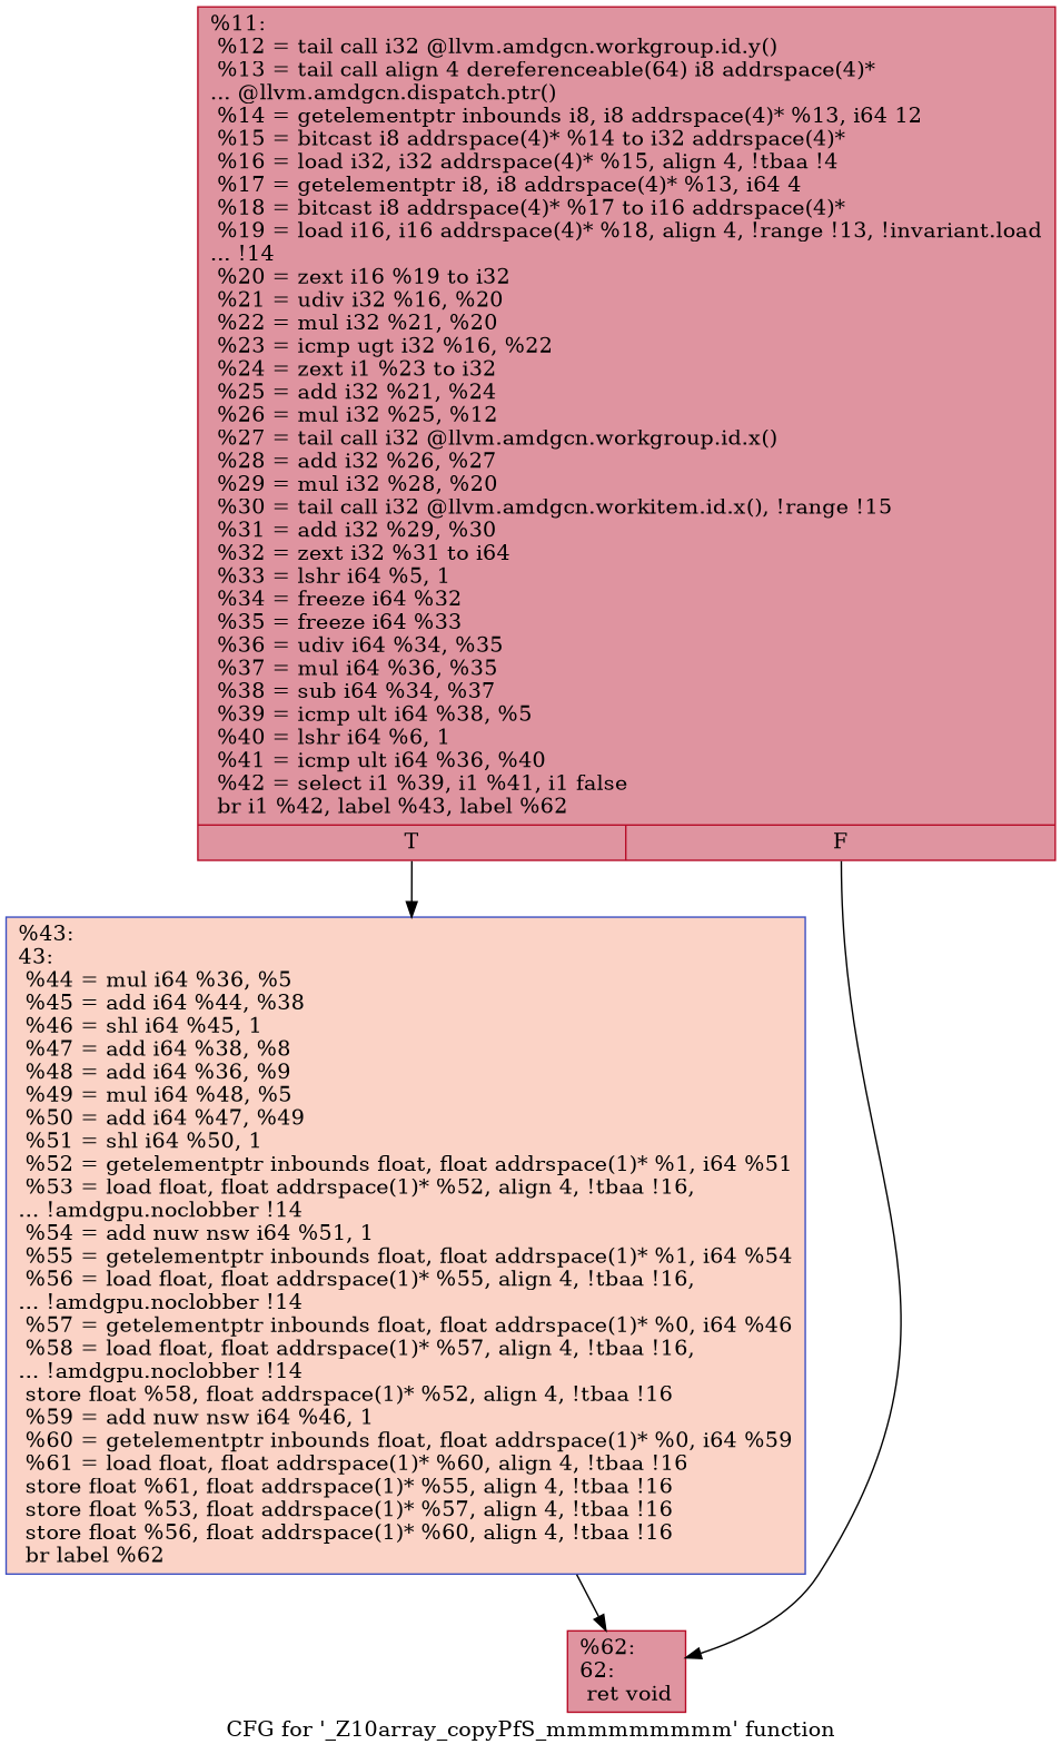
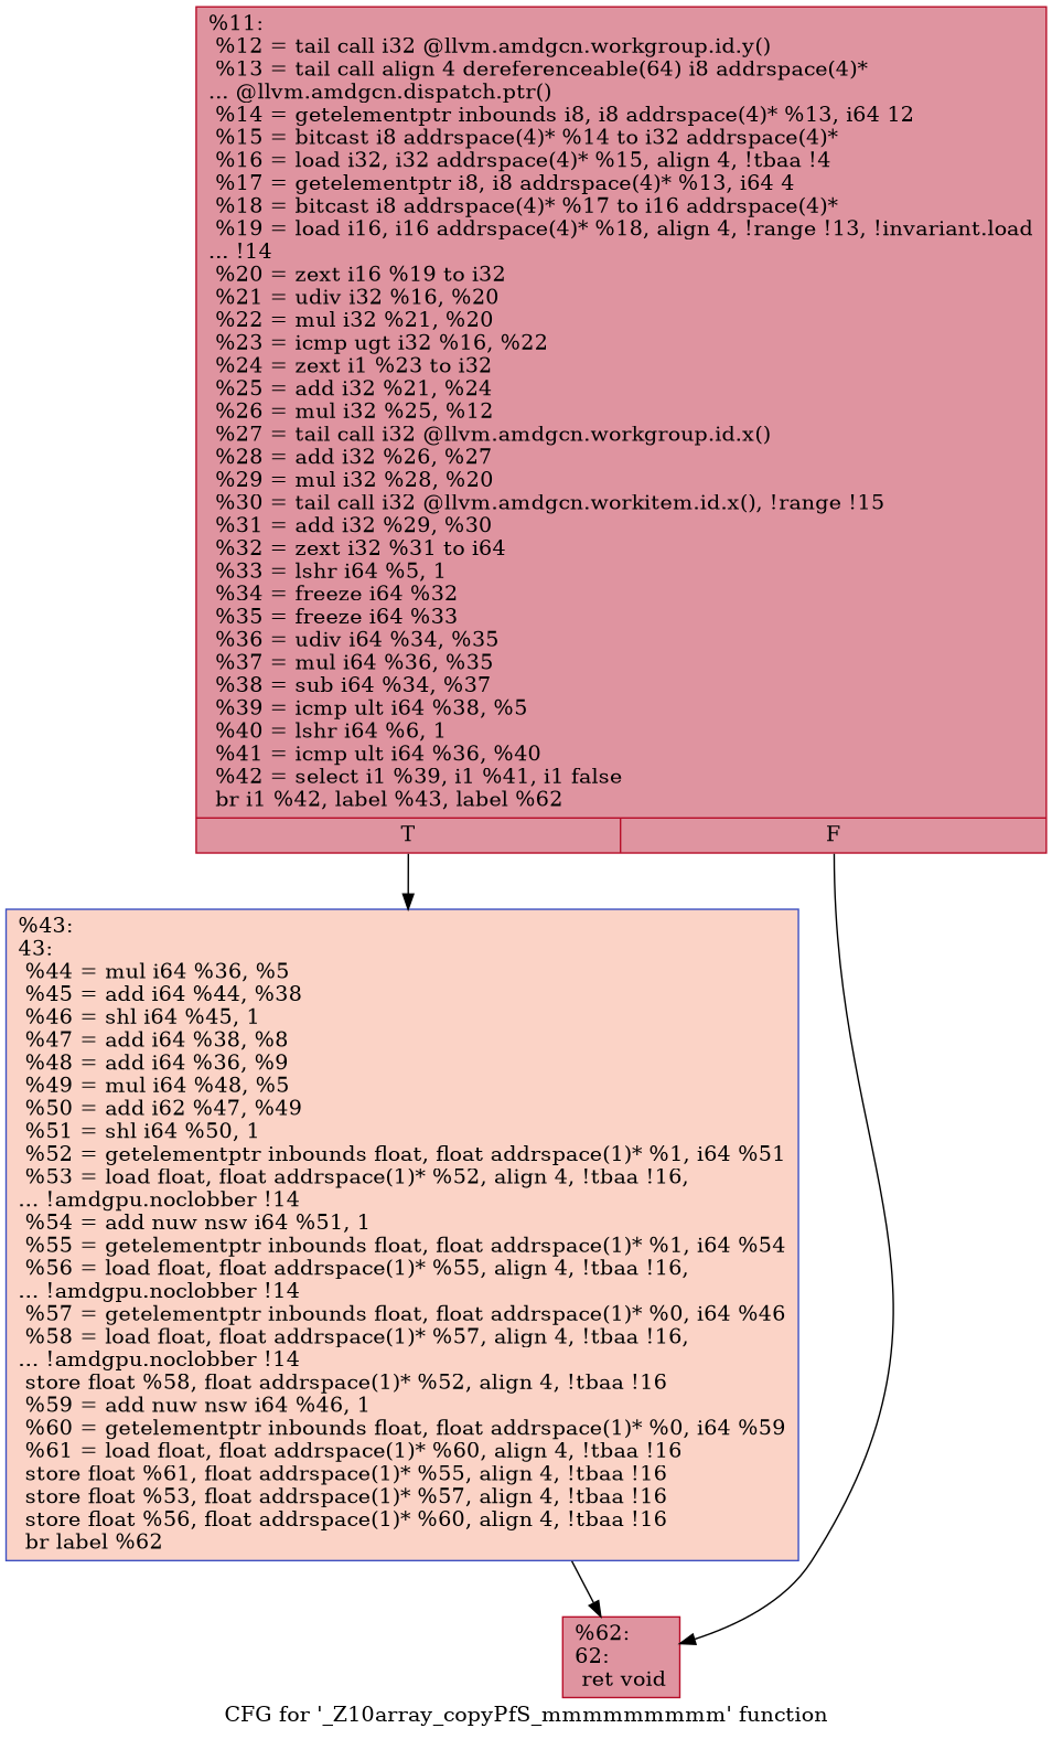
  digraph {
    label="CFG for '_Z10array_copyPfS_mmmmmmmmm' function"
    node [color="#b70d28ff" fillcolor="#b70d2870" shape=record style=filled]
    n1 [label="{%11:\l  %12 = tail call i32 @llvm.amdgcn.workgroup.id.y()\l  %13 = tail call align 4 dereferenceable(64) i8 addrspace(4)*\l... @llvm.amdgcn.dispatch.ptr()\l  %14 = getelementptr inbounds i8, i8 addrspace(4)* %13, i64 12\l  %15 = bitcast i8 addrspace(4)* %14 to i32 addrspace(4)*\l  %16 = load i32, i32 addrspace(4)* %15, align 4, !tbaa !4\l  %17 = getelementptr i8, i8 addrspace(4)* %13, i64 4\l  %18 = bitcast i8 addrspace(4)* %17 to i16 addrspace(4)*\l  %19 = load i16, i16 addrspace(4)* %18, align 4, !range !13, !invariant.load\l... !14\l  %20 = zext i16 %19 to i32\l  %21 = udiv i32 %16, %20\l  %22 = mul i32 %21, %20\l  %23 = icmp ugt i32 %16, %22\l  %24 = zext i1 %23 to i32\l  %25 = add i32 %21, %24\l  %26 = mul i32 %25, %12\l  %27 = tail call i32 @llvm.amdgcn.workgroup.id.x()\l  %28 = add i32 %26, %27\l  %29 = mul i32 %28, %20\l  %30 = tail call i32 @llvm.amdgcn.workitem.id.x(), !range !15\l  %31 = add i32 %29, %30\l  %32 = zext i32 %31 to i64\l  %33 = lshr i64 %5, 1\l  %34 = freeze i64 %32\l  %35 = freeze i64 %33\l  %36 = udiv i64 %34, %35\l  %37 = mul i64 %36, %35\l  %38 = sub i64 %34, %37\l  %39 = icmp ult i64 %38, %5\l  %40 = lshr i64 %6, 1\l  %41 = icmp ult i64 %36, %40\l  %42 = select i1 %39, i1 %41, i1 false\l  br i1 %42, label %43, label %62\l|{<s0>T|<s1>F}}"]
-   n2 [color="#3d50c3ff" fillcolor="#f59c7d70" label="{%43:\l43:                                               \l  %44 = mul i64 %36, %5\l  %45 = add i64 %44, %38\l  %46 = shl i64 %45, 1\l  %47 = add i64 %38, %8\l  %48 = add i64 %36, %9\l  %49 = mul i64 %48, %5\l  %50 = add i64 %47, %49\l  %51 = shl i64 %50, 1\l  %52 = getelementptr inbounds float, float addrspace(1)* %1, i64 %51\l  %53 = load float, float addrspace(1)* %52, align 4, !tbaa !16,\l... !amdgpu.noclobber !14\l  %54 = add nuw nsw i64 %51, 1\l  %55 = getelementptr inbounds float, float addrspace(1)* %1, i64 %54\l  %56 = load float, float addrspace(1)* %55, align 4, !tbaa !16,\l... !amdgpu.noclobber !14\l  %57 = getelementptr inbounds float, float addrspace(1)* %0, i64 %46\l  %58 = load float, float addrspace(1)* %57, align 4, !tbaa !16,\l... !amdgpu.noclobber !14\l  store float %58, float addrspace(1)* %52, align 4, !tbaa !16\l  %59 = add nuw nsw i64 %46, 1\l  %60 = getelementptr inbounds float, float addrspace(1)* %0, i64 %59\l  %61 = load float, float addrspace(1)* %60, align 4, !tbaa !16\l  store float %61, float addrspace(1)* %55, align 4, !tbaa !16\l  store float %53, float addrspace(1)* %57, align 4, !tbaa !16\l  store float %56, float addrspace(1)* %60, align 4, !tbaa !16\l  br label %62\l}"]
+   n2 [color="#3d50c3ff" fillcolor="#f59c7d70" label="{%43:\l43:                                               \l  %44 = mul i64 %36, %5\l  %45 = add i64 %44, %38\l  %46 = shl i64 %45, 1\l  %47 = add i64 %38, %8\l  %48 = add i64 %36, %9\l  %49 = mul i64 %48, %5\l  %50 = add i62 %47, %49\l  %51 = shl i64 %50, 1\l  %52 = getelementptr inbounds float, float addrspace(1)* %1, i64 %51\l  %53 = load float, float addrspace(1)* %52, align 4, !tbaa !16,\l... !amdgpu.noclobber !14\l  %54 = add nuw nsw i64 %51, 1\l  %55 = getelementptr inbounds float, float addrspace(1)* %1, i64 %54\l  %56 = load float, float addrspace(1)* %55, align 4, !tbaa !16,\l... !amdgpu.noclobber !14\l  %57 = getelementptr inbounds float, float addrspace(1)* %0, i64 %46\l  %58 = load float, float addrspace(1)* %57, align 4, !tbaa !16,\l... !amdgpu.noclobber !14\l  store float %58, float addrspace(1)* %52, align 4, !tbaa !16\l  %59 = add nuw nsw i64 %46, 1\l  %60 = getelementptr inbounds float, float addrspace(1)* %0, i64 %59\l  %61 = load float, float addrspace(1)* %60, align 4, !tbaa !16\l  store float %61, float addrspace(1)* %55, align 4, !tbaa !16\l  store float %53, float addrspace(1)* %57, align 4, !tbaa !16\l  store float %56, float addrspace(1)* %60, align 4, !tbaa !16\l  br label %62\l}"]
    n3 [label="{%62:\l62:                                               \l  ret void\l}"]
    n1 -> n2 [tailport=s0]
    n1 -> n3 [tailport=s1]
    n2 -> n3
  }
